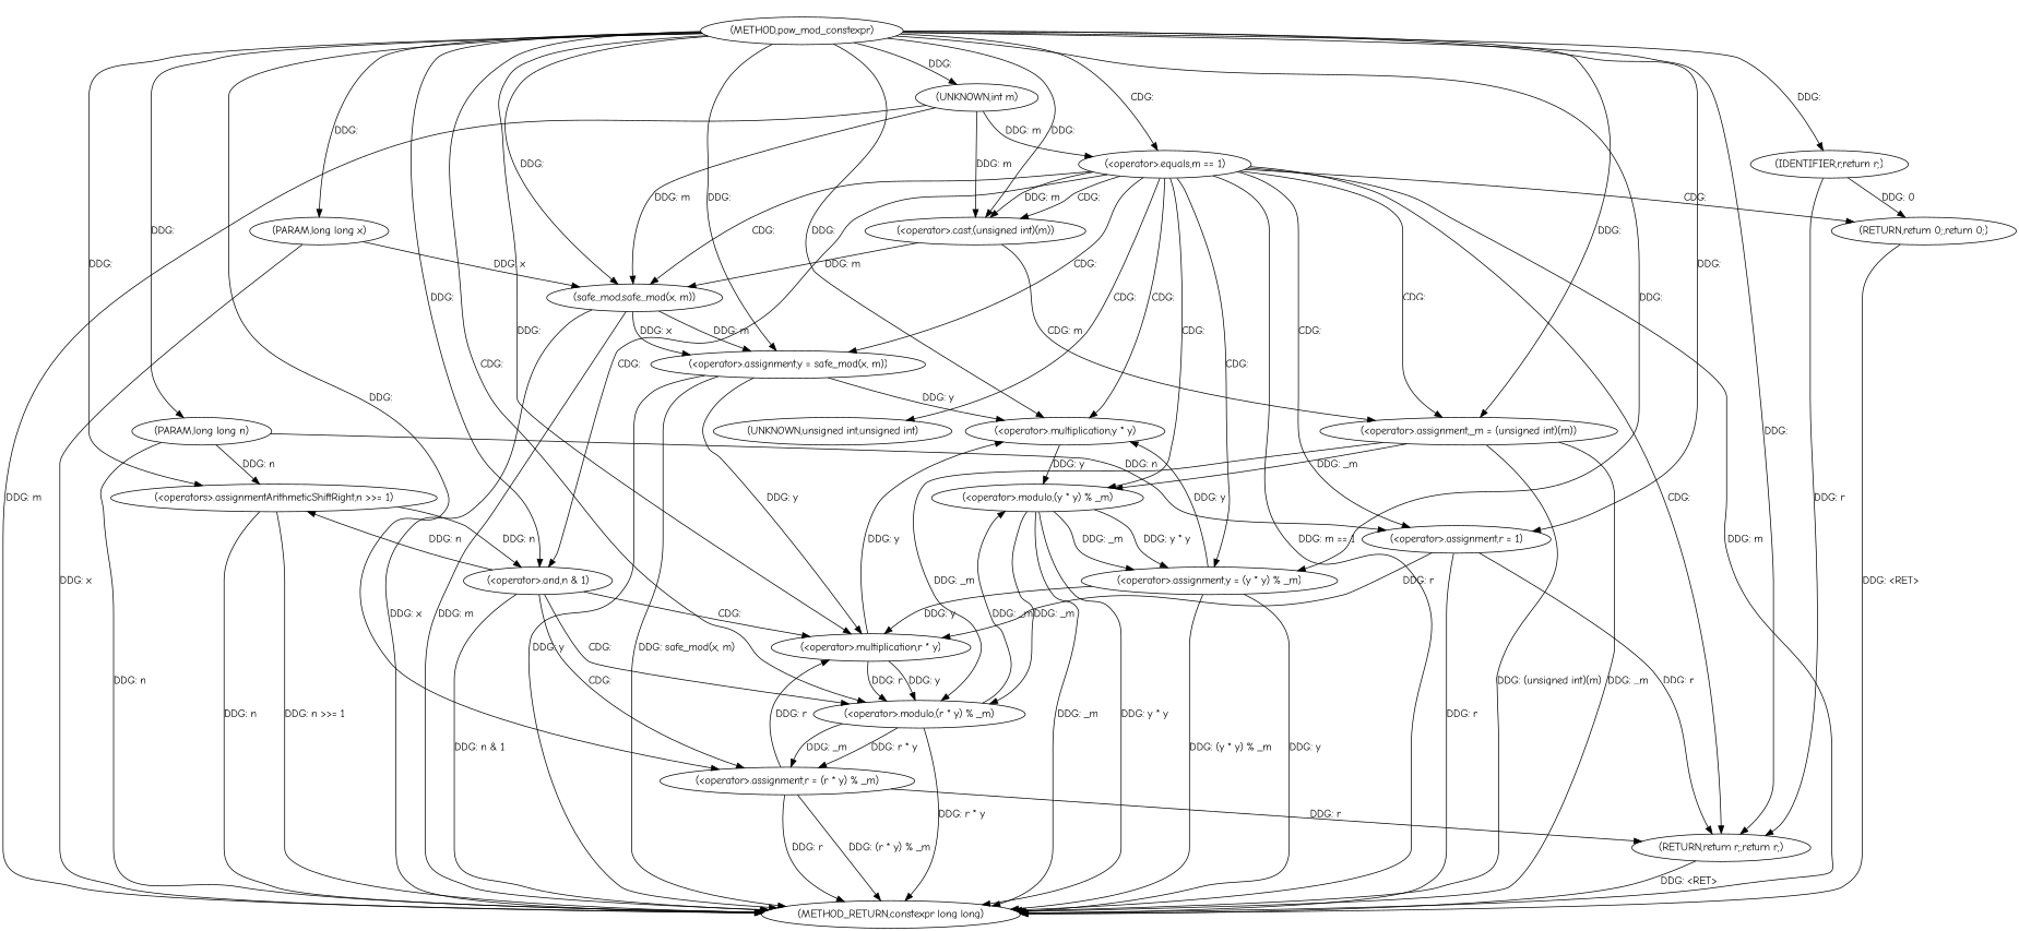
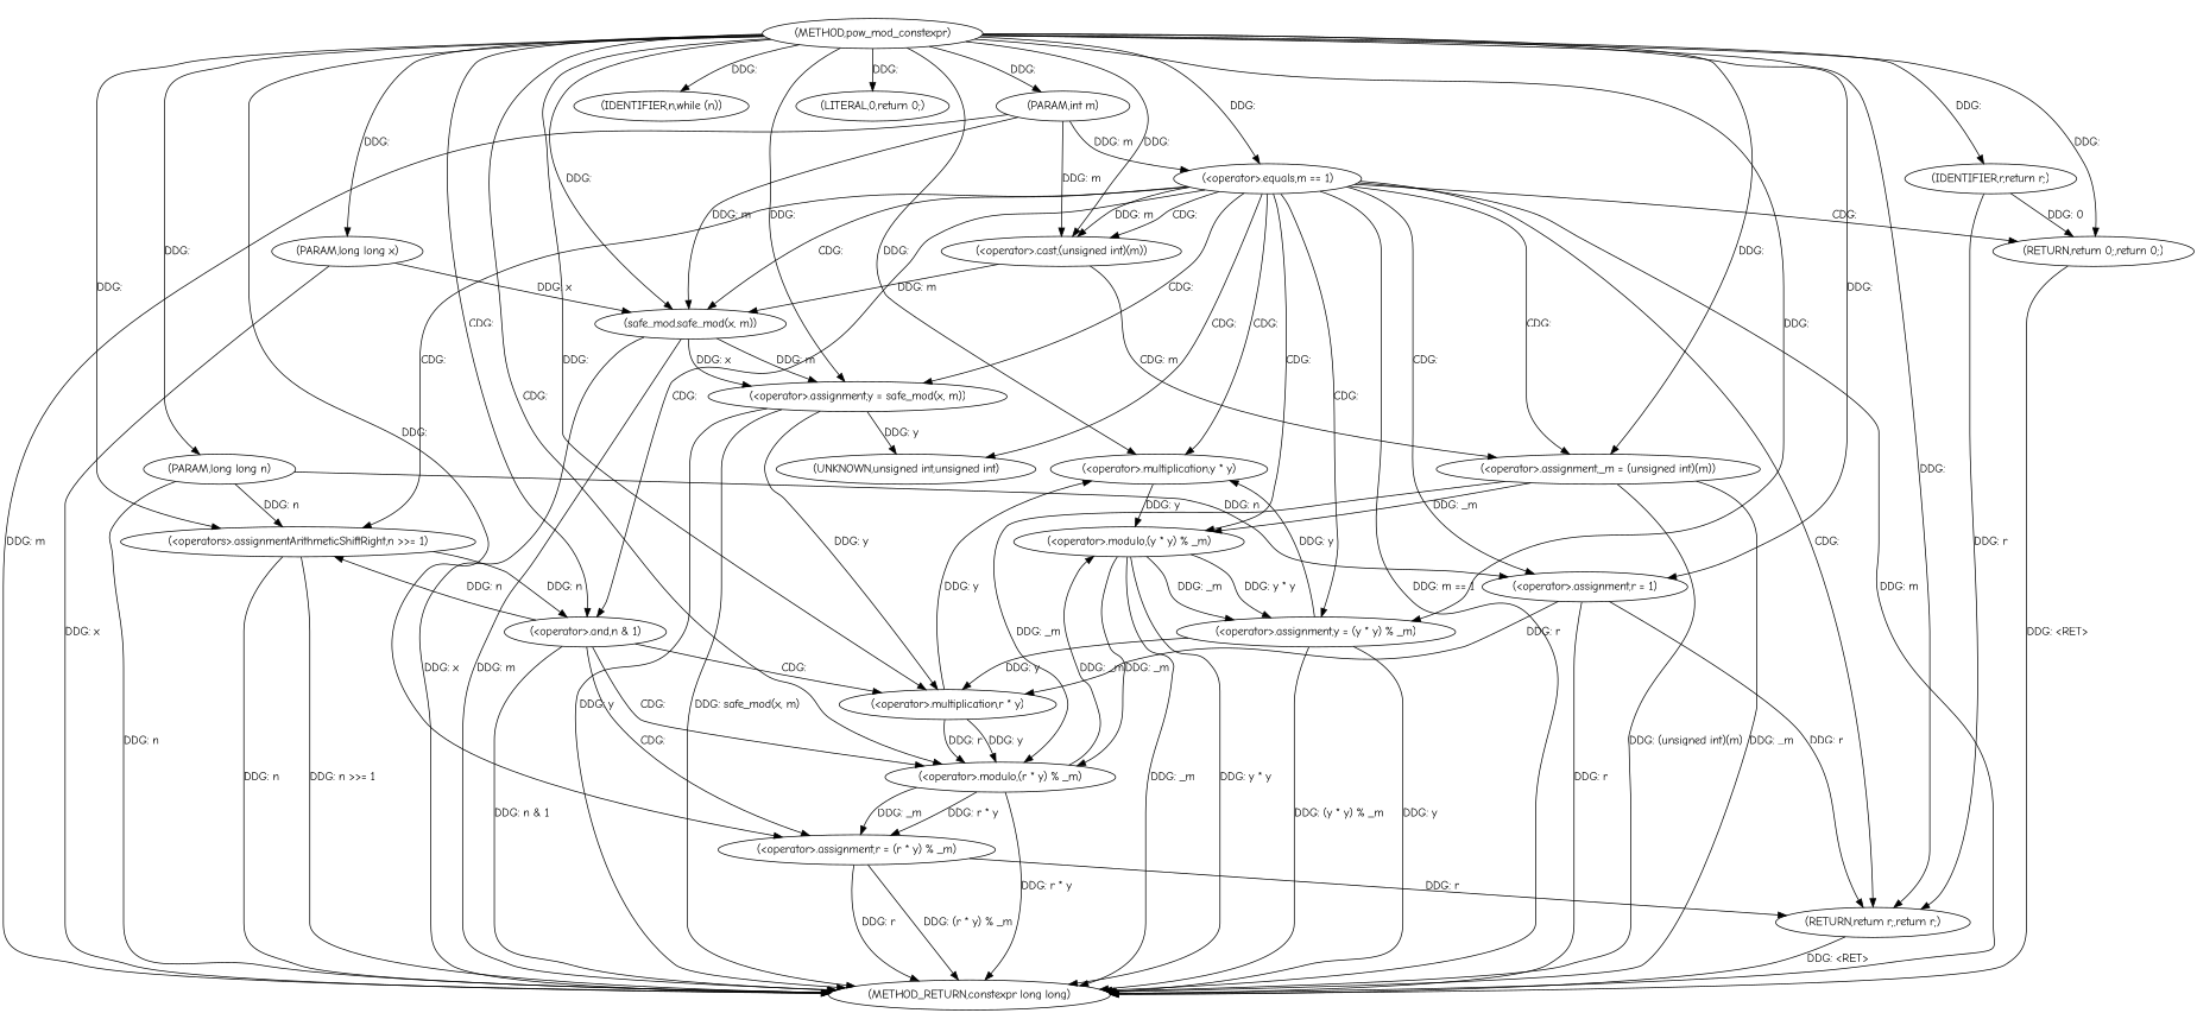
  digraph {
    fontname="Comic Neue"
    node [fontname="Comic Neue"]
    edge [fontname="Comic Neue"]
    n1 [label="(METHOD,pow_mod_constexpr)"]
    n2 [label="(PARAM,long long x)"]
    n3 [label="(PARAM,long long n)"]
-   n4 [label="(UNKNOWN,int m)"]
+   n4 [label="(PARAM,int m)"]
    n5 [label="(<operator>.assignment,_m = (unsigned int)(m))"]
    n6 [label="(<operator>.assignment,r = 1)"]
    n7 [label="(<operator>.assignment,y = safe_mod(x, m))"]
    n8 [label="(<operator>.equals,m == 1)"]
    n9 [label="(RETURN,return 0;,return 0;)"]
+   n10 [label="(IDENTIFIER,n,while (n))"]
    n11 [label="(IDENTIFIER,r,return r;)"]
+   n12 [label="(LITERAL,0,return 0;)"]
    n13 [label="(<operator>.cast,(unsigned int)(m))"]
    n14 [label="(safe_mod,safe_mod(x, m))"]
    n15 [label="(<operator>.assignment,y = (y * y) % _m)"]
    n16 [label="(<operators>.assignmentArithmeticShiftRight,n >>= 1)"]
    n17 [label="(<operator>.and,n & 1)"]
    n18 [label="(<operator>.assignment,r = (r * y) % _m)"]
    n19 [label="(<operator>.modulo,(r * y) % _m)"]
    n20 [label="(<operator>.multiplication,y * y)"]
    n21 [label="(<operator>.multiplication,r * y)"]
    n22 [label="(RETURN,return r;,return r;)"]
    n23 [label="(METHOD_RETURN,constexpr long long)"]
    n24 [label="(<operator>.modulo,(y * y) % _m)"]
    n25 [label="(UNKNOWN,unsigned int,unsigned int)"]
    n1 -> n2 [label="DDG: "]
    n1 -> n3 [label="DDG: "]
    n1 -> n4 [label="DDG: "]
    n1 -> n5 [label="DDG: "]
    n1 -> n6 [label="DDG: "]
    n1 -> n7 [label="DDG: "]
-   n1 -> n8 [label="CDG: "]
+   n1 -> n8 [label="DDG: "]
+   n1 -> n9 [label="DDG: "]
+   n1 -> n10 [label="DDG: "]
    n1 -> n11 [label="DDG: "]
+   n1 -> n12 [label="DDG: "]
    n1 -> n13 [label="DDG: "]
    n1 -> n14 [label="DDG: "]
    n1 -> n15 [label="DDG: "]
    n1 -> n16 [label="DDG: "]
-   n1 -> n17 [label="DDG: "]
+   n1 -> n17 [label="CDG: "]
    n1 -> n18 [label="DDG: "]
    n1 -> n19 [label="CDG: "]
    n1 -> n20 [label="DDG: "]
    n1 -> n21 [label="DDG: "]
    n1 -> n22 [label="DDG: "]
    n2 -> n14 [label="DDG: x"]
    n2 -> n23 [label="DDG: x"]
    n3 -> n6 [label="DDG: n"]
    n3 -> n16 [label="DDG: n"]
    n3 -> n23 [label="DDG: n"]
    n4 -> n8 [label="DDG: m"]
    n4 -> n13 [label="DDG: m"]
    n4 -> n14 [label="DDG: m"]
    n4 -> n23 [label="DDG: m"]
    n5 -> n19 [label="DDG: _m"]
    n5 -> n23 [label="DDG: _m"]
    n5 -> n23 [label="DDG: (unsigned int)(m)"]
    n5 -> n24 [label="DDG: _m"]
    n6 -> n21 [label="DDG: r"]
    n6 -> n22 [label="DDG: r"]
    n6 -> n23 [label="DDG: r"]
-   n7 -> n20 [label="DDG: y"]
+   n7 -> n25 [label="DDG: y"]
    n7 -> n21 [label="DDG: y"]
    n7 -> n23 [label="DDG: y"]
    n7 -> n23 [label="DDG: safe_mod(x, m)"]
    n8 -> n5 [label="CDG: "]
    n8 -> n6 [label="CDG: "]
    n8 -> n7 [label="CDG: "]
    n8 -> n9 [label="CDG: "]
    n8 -> n13 [label="DDG: m"]
    n8 -> n13 [label="CDG: "]
    n8 -> n14 [label="CDG: "]
    n8 -> n15 [label="CDG: "]
+   n8 -> n16 [label="CDG: "]
    n8 -> n17 [label="CDG: "]
    n8 -> n20 [label="CDG: "]
    n8 -> n22 [label="CDG: "]
    n8 -> n23 [label="DDG: m"]
    n8 -> n23 [label="DDG: m == 1"]
    n8 -> n24 [label="CDG: "]
    n8 -> n25 [label="CDG: "]
    n9 -> n23 [label="DDG: <RET>"]
    n11 -> n9 [label="DDG: 0"]
    n11 -> n22 [label="DDG: r"]
    n13 -> n5 [label="CDG: m"]
    n13 -> n14 [label="DDG: m"]
    n14 -> n7 [label="DDG: x"]
    n14 -> n7 [label="DDG: m"]
    n14 -> n23 [label="DDG: x"]
    n14 -> n23 [label="DDG: m"]
    n15 -> n20 [label="DDG: y"]
    n15 -> n21 [label="DDG: y"]
    n15 -> n23 [label="DDG: y"]
    n15 -> n23 [label="DDG: (y * y) % _m"]
    n16 -> n17 [label="DDG: n"]
    n16 -> n23 [label="DDG: n"]
    n16 -> n23 [label="DDG: n >>= 1"]
    n17 -> n16 [label="DDG: n"]
    n17 -> n18 [label="CDG: "]
    n17 -> n19 [label="CDG: "]
    n17 -> n21 [label="CDG: "]
    n17 -> n23 [label="DDG: n & 1"]
-   n18 -> n21 [label="DDG: r"]
    n18 -> n22 [label="DDG: r"]
    n18 -> n23 [label="DDG: r"]
    n18 -> n23 [label="DDG: (r * y) % _m"]
    n19 -> n18 [label="DDG: r * y"]
    n19 -> n18 [label="DDG: _m"]
    n19 -> n23 [label="DDG: r * y"]
    n19 -> n24 [label="DDG: _m"]
    n20 -> n24 [label="DDG: y"]
    n21 -> n19 [label="DDG: r"]
    n21 -> n19 [label="DDG: y"]
    n21 -> n20 [label="DDG: y"]
    n22 -> n23 [label="DDG: <RET>"]
    n24 -> n15 [label="DDG: y * y"]
    n24 -> n15 [label="DDG: _m"]
    n24 -> n19 [label="DDG: _m"]
    n24 -> n23 [label="DDG: y * y"]
    n24 -> n23 [label="DDG: _m"]
  }
